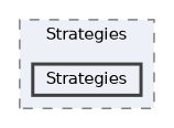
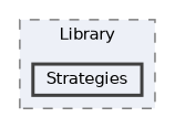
  digraph {
    compound=true
    n1 [color=grey25 fillcolor="#edf0f7" fontname=Helvetica fontsize=10 height=0.2 label=Strategies shape=box style="filled,bold" width=0.4]
    subgraph cluster_1 {
      bgcolor="#edf0f7"
      fontname=Helvetica
      fontsize=10
-     label=Strategies
+     label=Library
      pencolor=grey50
      style="filled,dashed"
      n1
    }
  }
